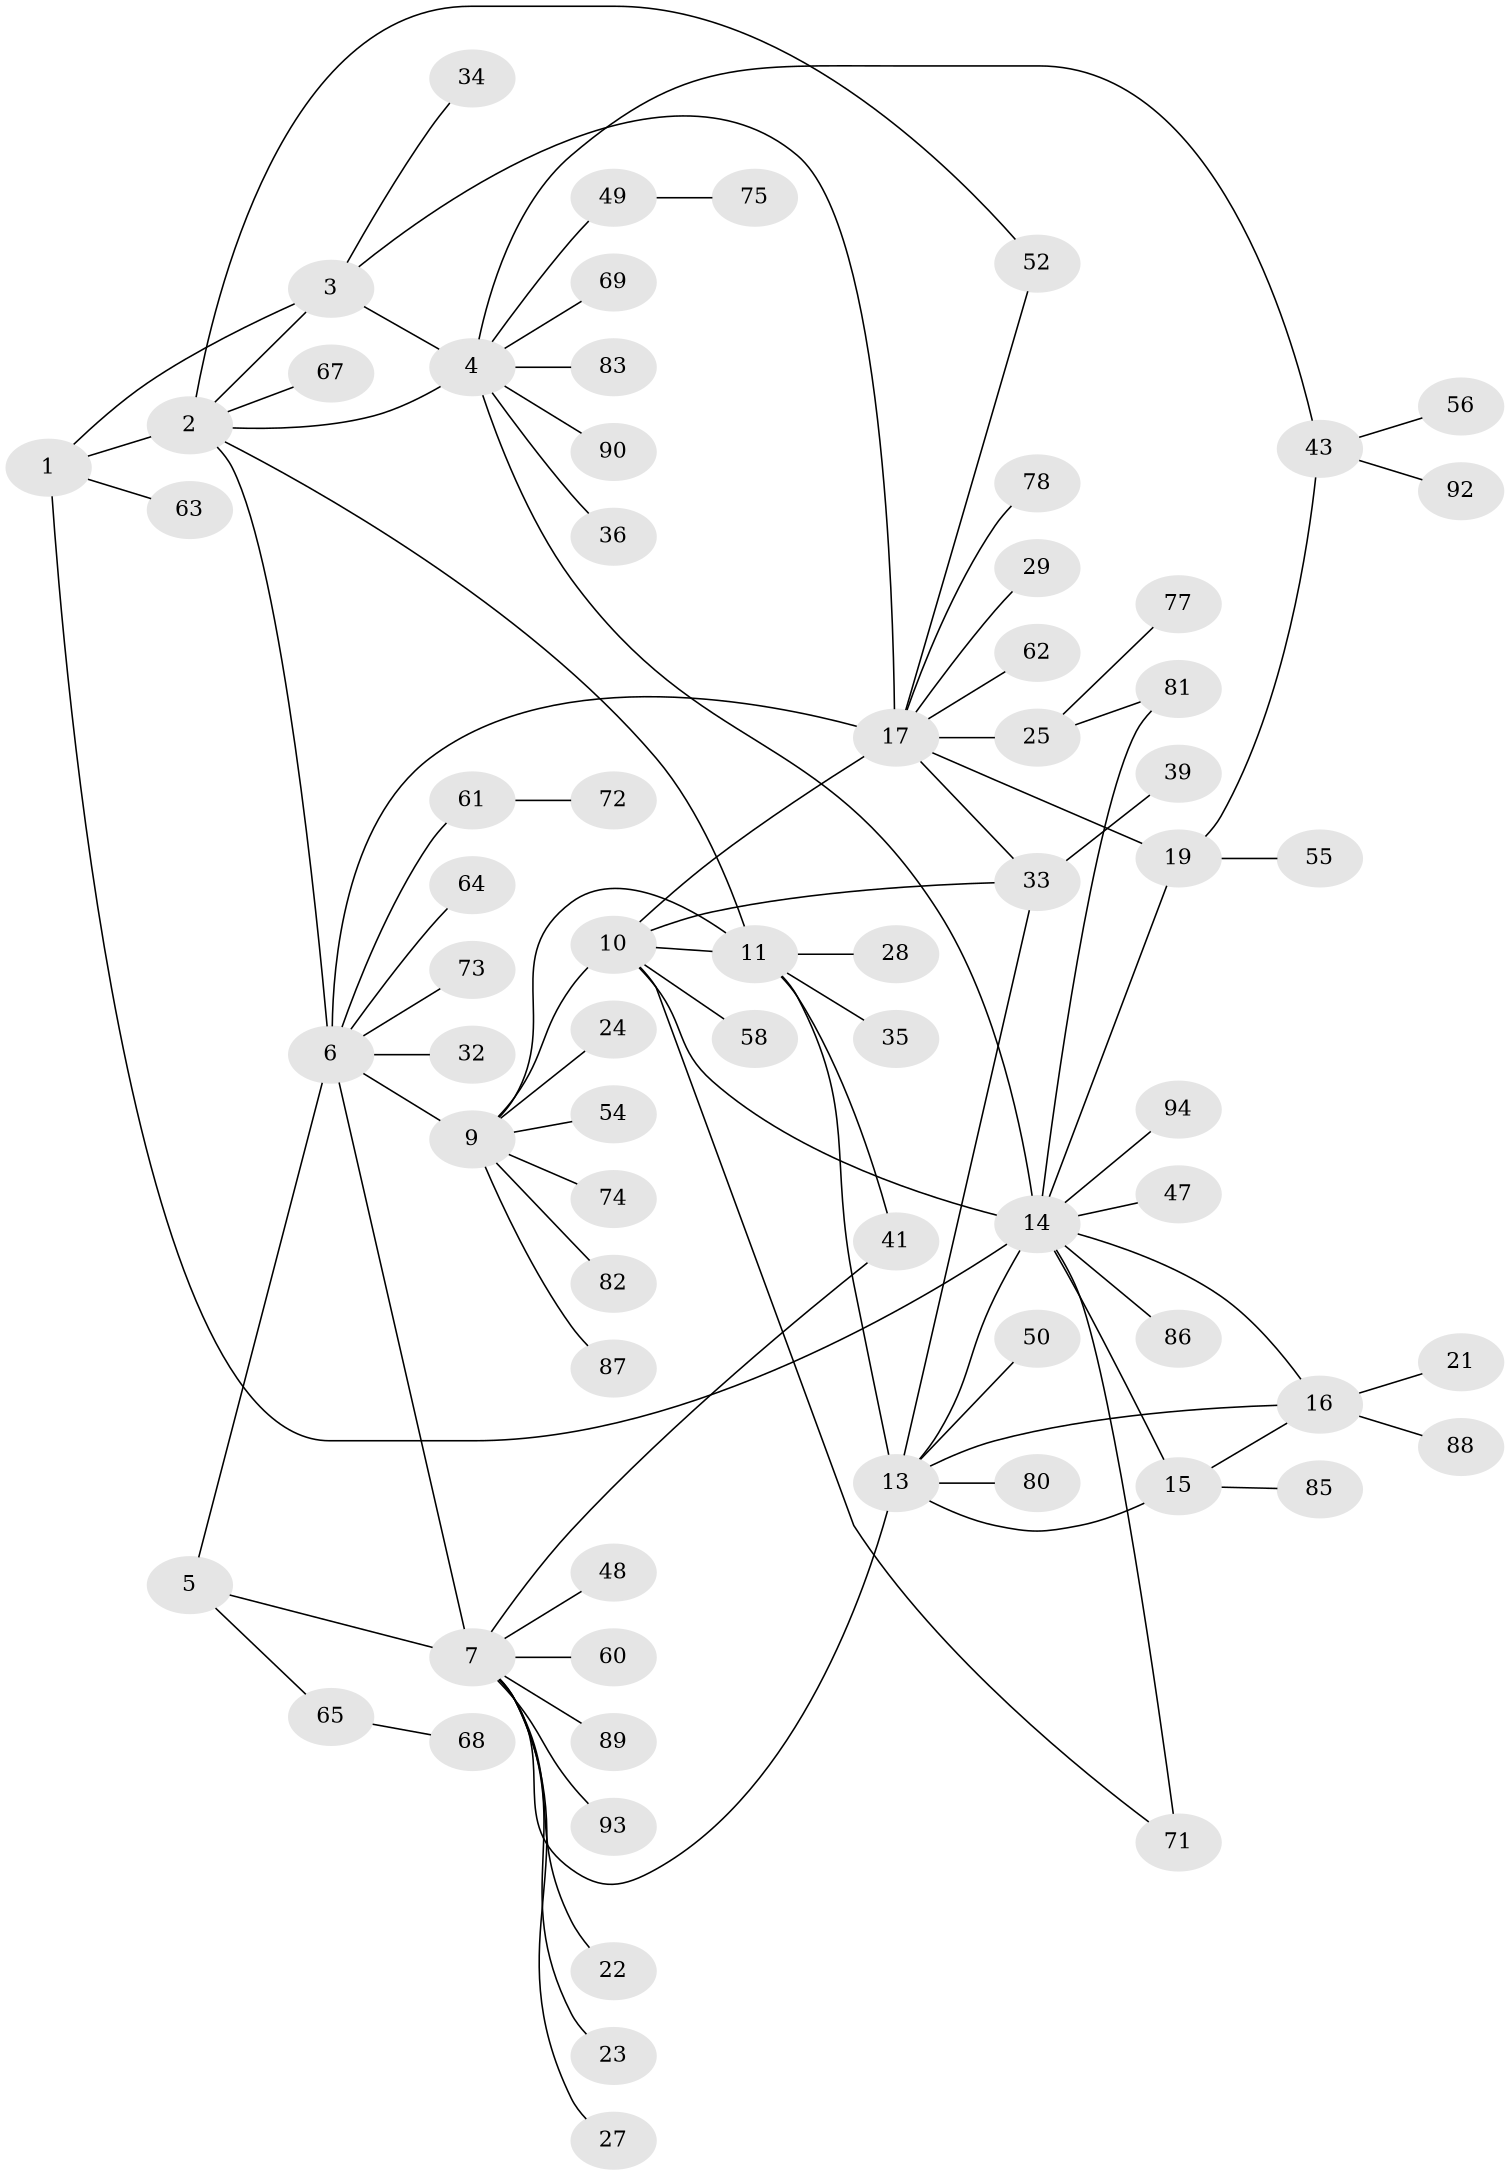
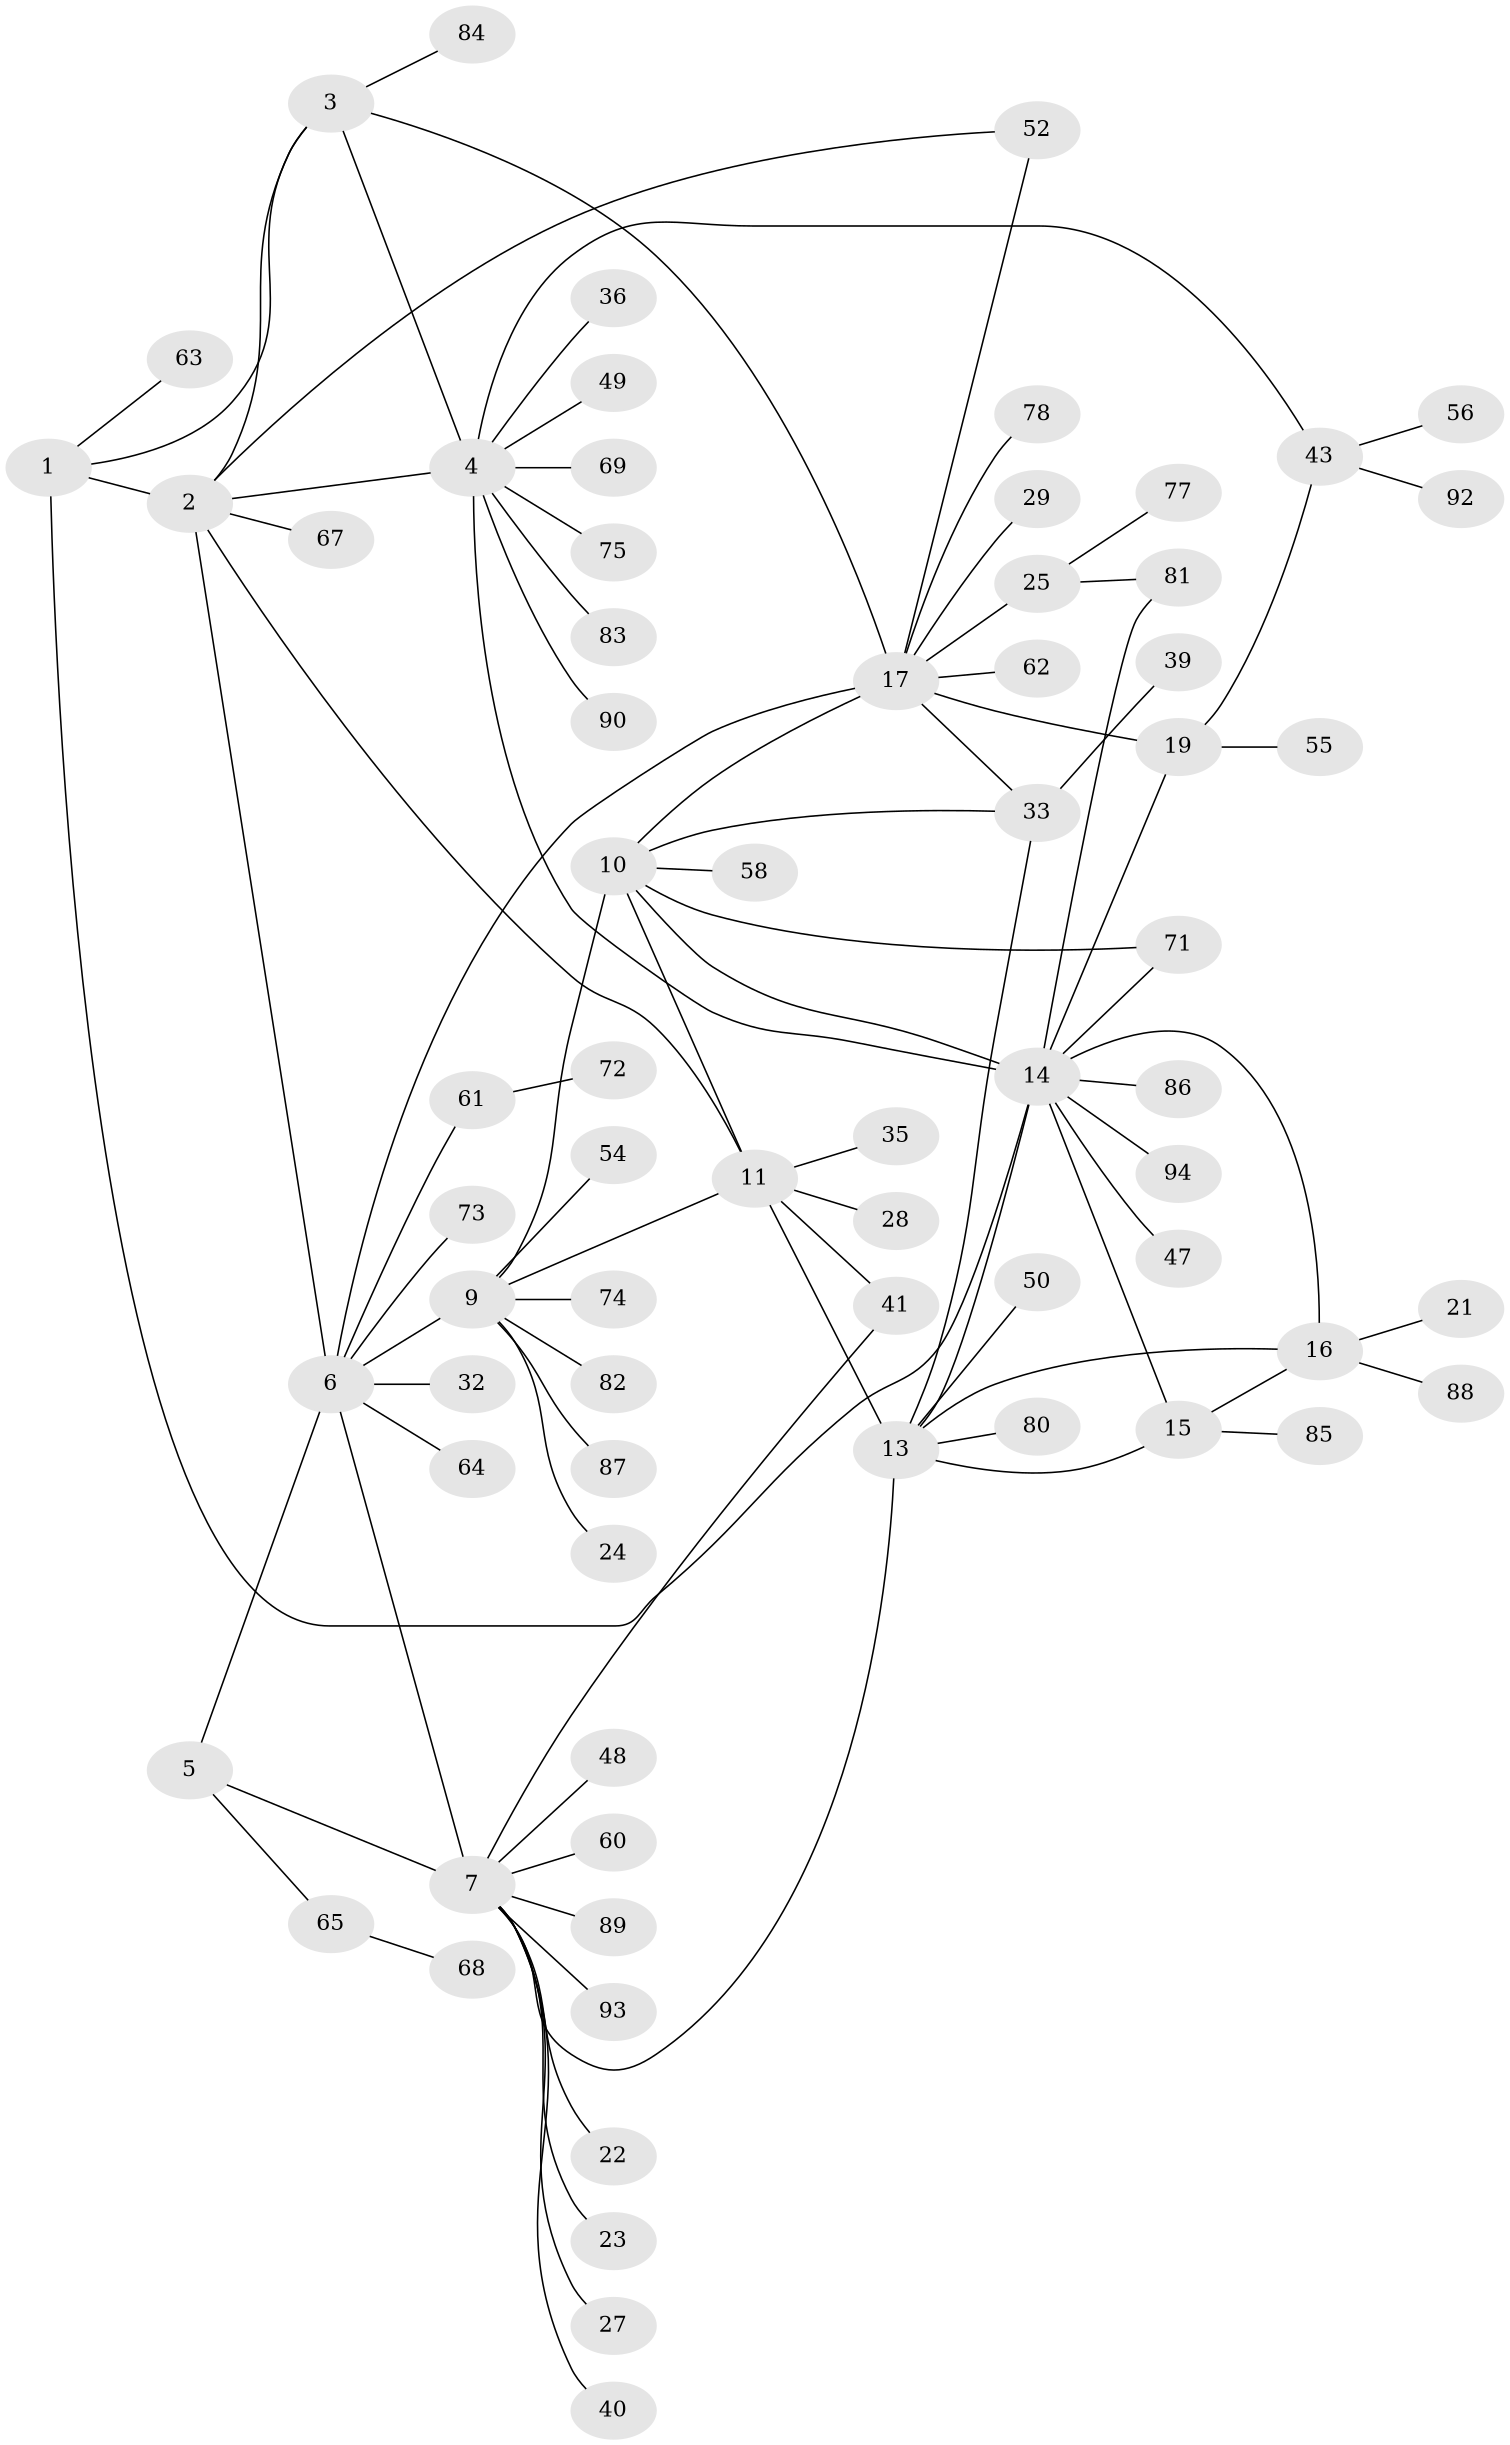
  graph {
    rankdir=LR
    node [color=gray90 style=filled]
    1 [super="+42"]
    2
    3 [super="+51"]
    14 [super="+26"]
    63
    4 [super="+37"]
    6 [super="+8"]
    11 [super="+30"]
    52
    67
    17 [super="+18"]
-   34
+   34 [label=84]
    36
    43 [super="+45"]
    49
    69
    75
    83
    90
    71
    15 [super="+84"]
    16 [super="+70"]
    19 [super="+20"]
    47 [super="+66"]
    81
    86
    94
    7 [super="+48"]
    9 [super="+91"]
    32
    61
    64
    73
    13 [super="+59"]
    41 [super="+79"]
    28
    35
    33 [super="+38"]
    25 [super="+57"]
    29
    62
    78
    56
    92
    5
    65
    22
    23 [super="+31"]
    27
+   40
    n51 [label=48]
    60
    89
    93
    68
    10 [super="+12"]
    24
    54
    74
    82
    87
    72
    50 [super="+76"]
    80
    58
    39 [super="+44"]
    85
    21
    88
    55
    77
    1 -- 2
    1 -- 3
    1 -- 14
    1 -- 63
    2 -- 3
    2 -- 4
    2 -- 6
    2 -- 11
    2 -- 52
    2 -- 67
    3 -- 4
    3 -- 17
    3 -- 34
    14 -- 71
    14 -- 15
    14 -- 16
    14 -- 19
    14 -- 47
    14 -- 81
    14 -- 86
    14 -- 94
    4 -- 14
    4 -- 36
    4 -- 43
    4 -- 49
    4 -- 69
-   49 -- 75
+   4 -- 75
    4 -- 83
    4 -- 90
    6 -- 17
    6 -- 7 [weight=2]
    6 -- 9
    6 -- 32
    6 -- 61
    6 -- 64
    6 -- 73
    11 -- 13
    11 -- 41
    11 -- 28
    11 -- 35
    17 -- 52
    17 -- 19 [weight=4]
    17 -- 33
    17 -- 25
    17 -- 29
    17 -- 62
    17 -- 78
    43 -- 56
    43 -- 92
    15 -- 16
    15 -- 85
    16 -- 21
    16 -- 88
    19 -- 43
    19 -- 55
    7 -- 13
    7 -- 41
    7 -- 22
    7 -- 23
    7 -- 27
+   7 -- 40
    7 -- n51
    7 -- 60
    7 -- 89
    7 -- 93
    9 -- 11
    9 -- 10 [weight=2]
    9 -- 24
    9 -- 54
    9 -- 74
    9 -- 82
    9 -- 87
    61 -- 72
    13 -- 14
    13 -- 15
    13 -- 16
    13 -- 33
    13 -- 50
    13 -- 80
    33 -- 39
    25 -- 81
    25 -- 77
    5 -- 6 [weight=2]
    5 -- 7
    5 -- 65
    65 -- 68
    10 -- 14
    10 -- 11 [weight=2]
    10 -- 17
    10 -- 71
    10 -- 33
    10 -- 58
  }
